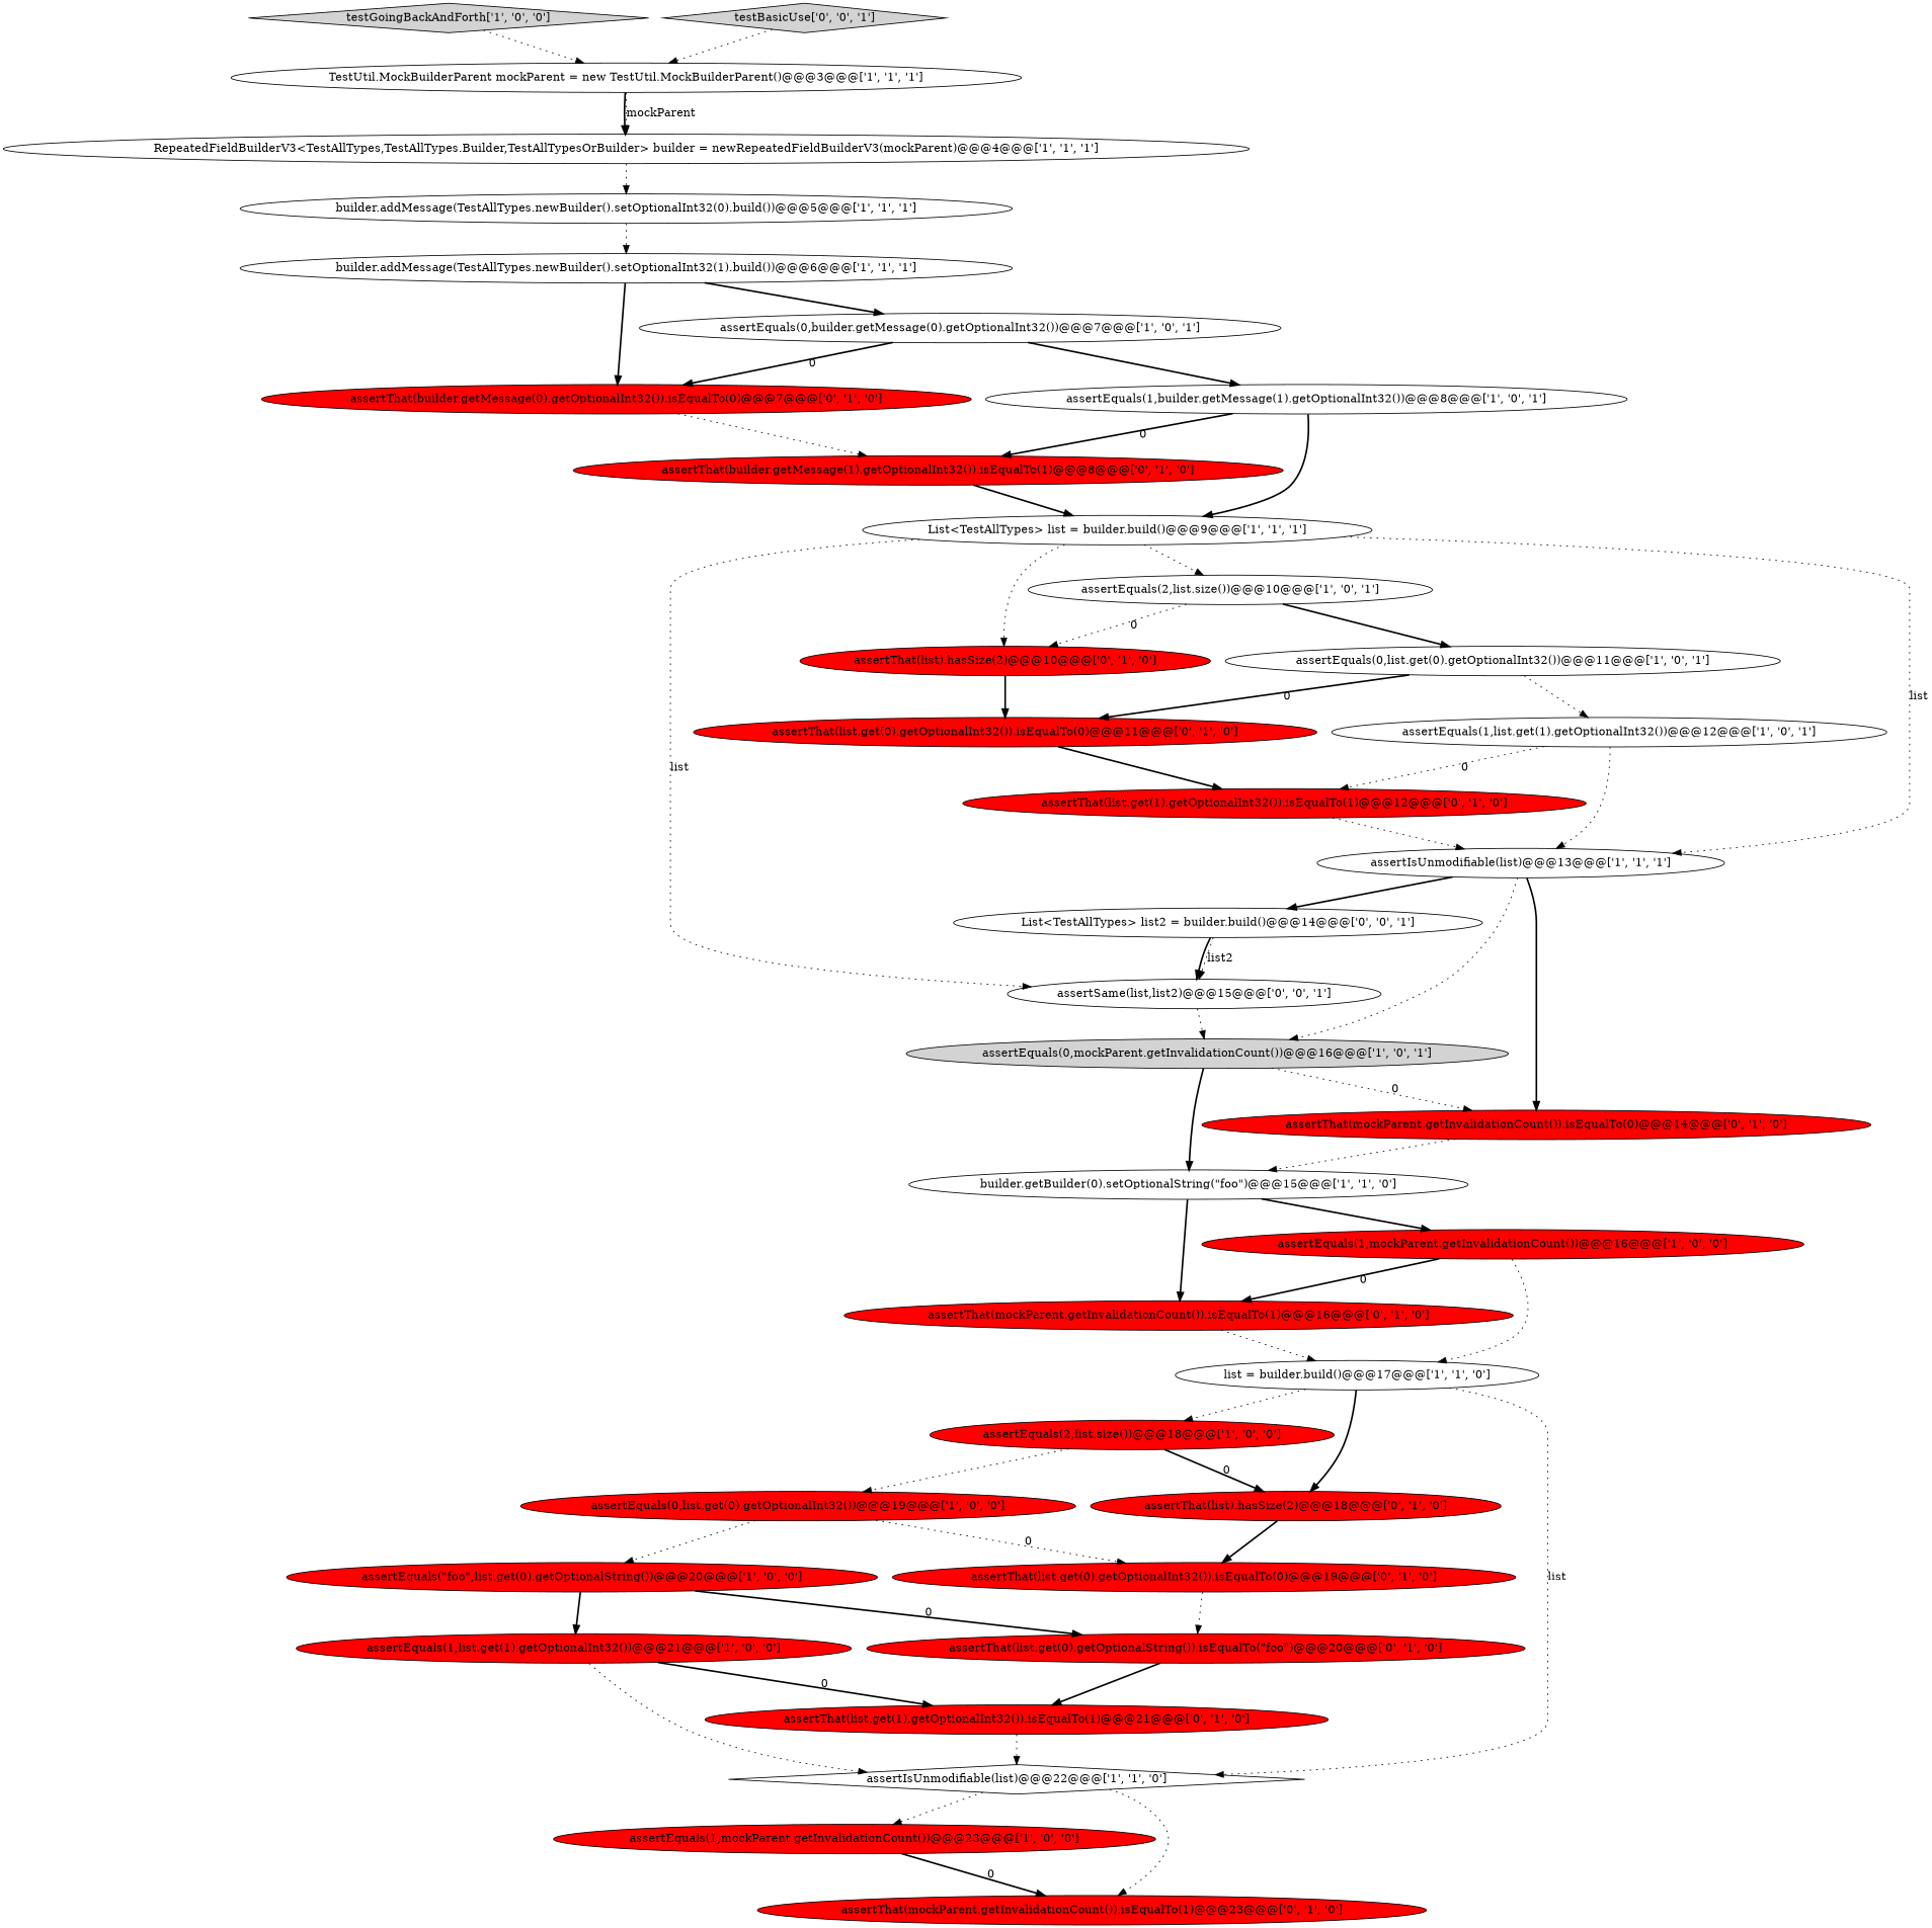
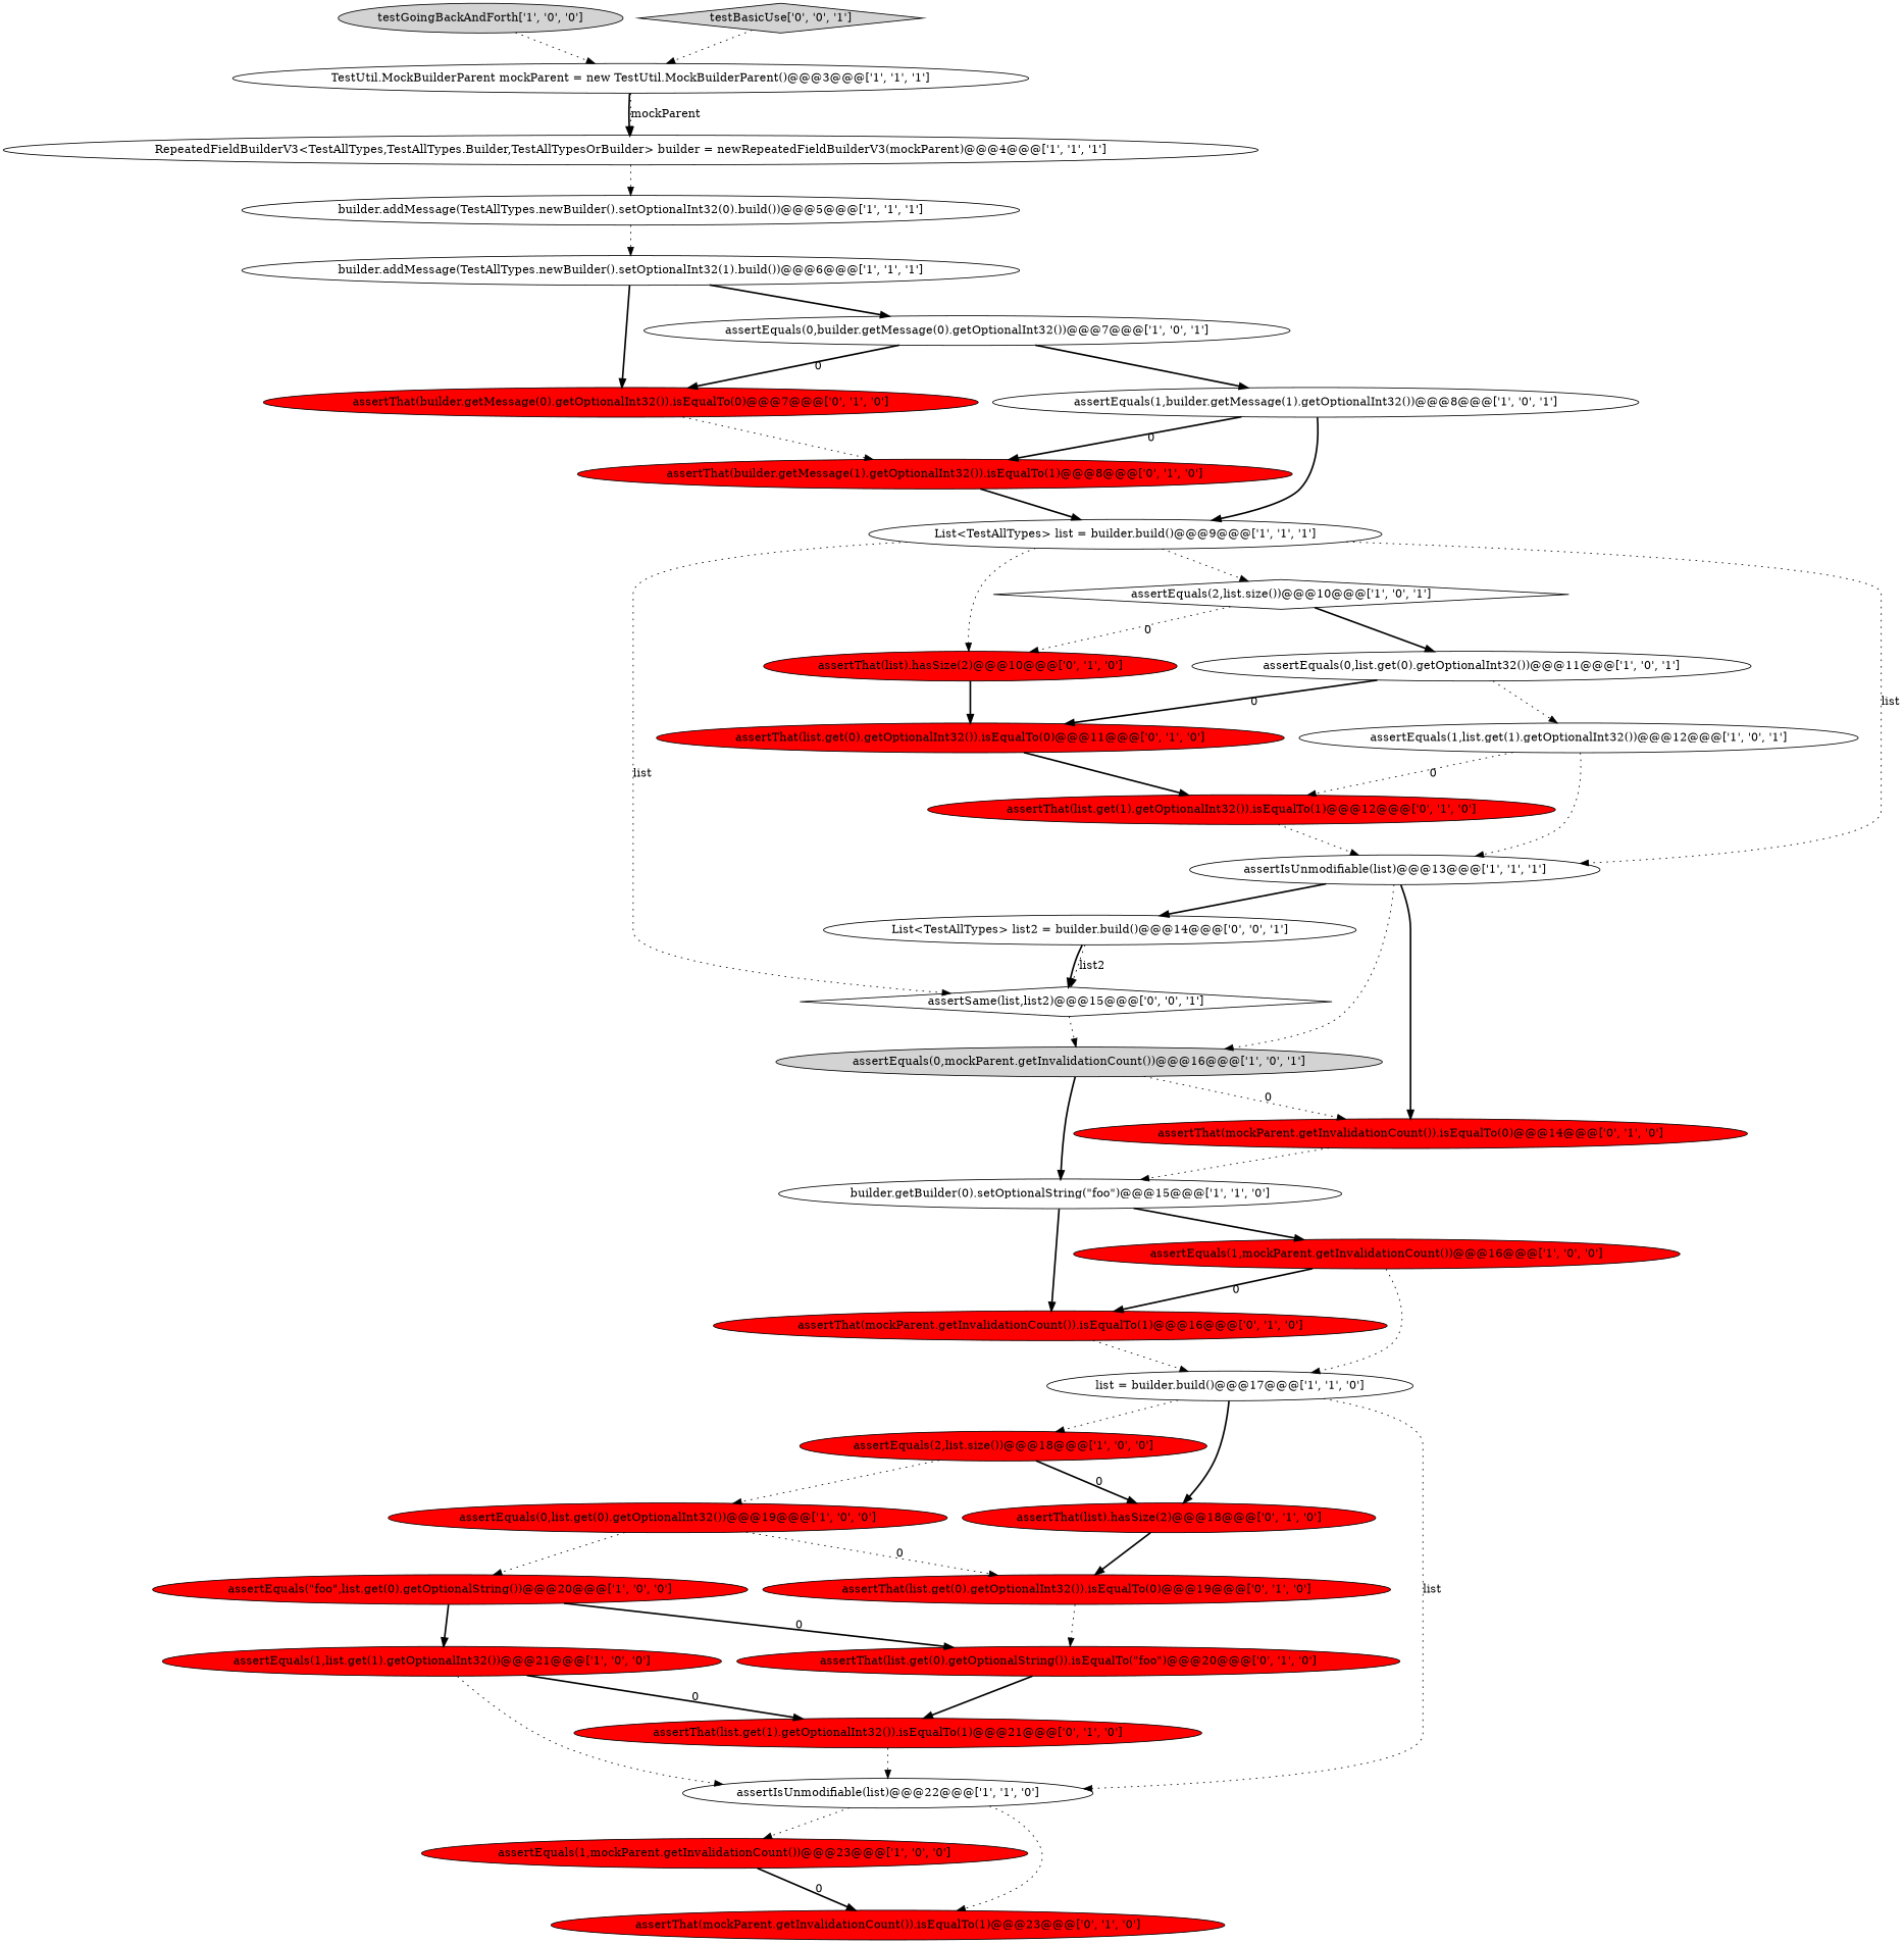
  digraph {
    node [fillcolor=red shape=ellipse style=filled]
    edge [style=dotted]
    n1 [fillcolor=white label="builder.getBuilder(0).setOptionalString(\"foo\")@@@15@@@['1', '1', '0']"]
    n2 [label="assertThat(mockParent.getInvalidationCount()).isEqualTo(1)@@@16@@@['0', '1', '0']"]
    n3 [label="assertEquals(1,mockParent.getInvalidationCount())@@@16@@@['1', '0', '0']"]
    n4 [fillcolor=white label="list = builder.build()@@@17@@@['1', '1', '0']"]
    n5 [fillcolor=white label="builder.addMessage(TestAllTypes.newBuilder().setOptionalInt32(0).build())@@@5@@@['1', '1', '1']"]
    n6 [fillcolor=white label="builder.addMessage(TestAllTypes.newBuilder().setOptionalInt32(1).build())@@@6@@@['1', '1', '1']"]
    n7 [label="assertThat(builder.getMessage(0).getOptionalInt32()).isEqualTo(0)@@@7@@@['0', '1', '0']"]
    n8 [fillcolor=white label="assertEquals(0,builder.getMessage(0).getOptionalInt32())@@@7@@@['1', '0', '1']"]
    n9 [label="assertEquals(2,list.size())@@@18@@@['1', '0', '0']"]
    n10 [label="assertThat(list).hasSize(2)@@@18@@@['0', '1', '0']"]
    n11 [label="assertEquals(0,list.get(0).getOptionalInt32())@@@19@@@['1', '0', '0']"]
    n12 [label="assertThat(list.get(0).getOptionalInt32()).isEqualTo(0)@@@19@@@['0', '1', '0']"]
    n13 [label="assertEquals(\"foo\",list.get(0).getOptionalString())@@@20@@@['1', '0', '0']"]
-   n14 [fillcolor=white label="assertIsUnmodifiable(list)@@@22@@@['1', '1', '0']" shape=diamond]
-   n15 [fillcolor=lightgray label="testGoingBackAndForth['1', '0', '0']" shape=diamond]
+   n14 [fillcolor=white label="assertIsUnmodifiable(list)@@@22@@@['1', '1', '0']"]
+   n15 [fillcolor=lightgray label="testGoingBackAndForth['1', '0', '0']"]
    n16 [fillcolor=white label="TestUtil.MockBuilderParent mockParent = new TestUtil.MockBuilderParent()@@@3@@@['1', '1', '1']"]
    n17 [fillcolor=white label="RepeatedFieldBuilderV3<TestAllTypes,TestAllTypes.Builder,TestAllTypesOrBuilder> builder = newRepeatedFieldBuilderV3(mockParent)@@@4@@@['1', '1', '1']"]
    n18 [label="assertThat(builder.getMessage(1).getOptionalInt32()).isEqualTo(1)@@@8@@@['0', '1', '0']"]
    n19 [fillcolor=white label="assertEquals(1,builder.getMessage(1).getOptionalInt32())@@@8@@@['1', '0', '1']"]
    n20 [label="assertThat(list.get(0).getOptionalString()).isEqualTo(\"foo\")@@@20@@@['0', '1', '0']"]
    n21 [label="assertThat(list.get(1).getOptionalInt32()).isEqualTo(1)@@@12@@@['0', '1', '0']"]
    n22 [fillcolor=white label="assertIsUnmodifiable(list)@@@13@@@['1', '1', '1']"]
    n23 [fillcolor=lightgray label="assertEquals(0,mockParent.getInvalidationCount())@@@16@@@['1', '0', '1']"]
    n24 [fillcolor=white label="List<TestAllTypes> list2 = builder.build()@@@14@@@['0', '0', '1']"]
    n25 [label="assertThat(mockParent.getInvalidationCount()).isEqualTo(0)@@@14@@@['0', '1', '0']"]
    n26 [fillcolor=white label="List<TestAllTypes> list = builder.build()@@@9@@@['1', '1', '1']"]
-   n27 [fillcolor=white label="assertEquals(2,list.size())@@@10@@@['1', '0', '1']"]
+   n27 [fillcolor=white label="assertEquals(2,list.size())@@@10@@@['1', '0', '1']" shape=diamond]
    n28 [label="assertThat(list).hasSize(2)@@@10@@@['0', '1', '0']"]
-   n29 [fillcolor=white label="assertSame(list,list2)@@@15@@@['0', '0', '1']"]
+   n29 [fillcolor=white label="assertSame(list,list2)@@@15@@@['0', '0', '1']" shape=diamond]
    n30 [label="assertEquals(1,mockParent.getInvalidationCount())@@@23@@@['1', '0', '0']"]
    n31 [label="assertThat(mockParent.getInvalidationCount()).isEqualTo(1)@@@23@@@['0', '1', '0']"]
    n32 [label="assertThat(list.get(0).getOptionalInt32()).isEqualTo(0)@@@11@@@['0', '1', '0']"]
    n33 [label="assertThat(list.get(1).getOptionalInt32()).isEqualTo(1)@@@21@@@['0', '1', '0']"]
    n34 [fillcolor=white label="assertEquals(0,list.get(0).getOptionalInt32())@@@11@@@['1', '0', '1']"]
    n35 [fillcolor=white label="assertEquals(1,list.get(1).getOptionalInt32())@@@12@@@['1', '0', '1']"]
    n36 [fillcolor=lightgray label="testBasicUse['0', '0', '1']" shape=diamond]
    n37 [label="assertEquals(1,list.get(1).getOptionalInt32())@@@21@@@['1', '0', '0']"]
    n1 -> n2 [style=bold]
    n1 -> n3 [style=bold]
    n2 -> n4
    n3 -> n2 [label=0 style=bold]
    n3 -> n4
    n4 -> n9
    n4 -> n10 [style=bold]
    n4 -> n14 [label=list]
    n5 -> n6
    n6 -> n7 [style=bold]
    n6 -> n8 [style=bold]
    n7 -> n18
    n8 -> n7 [label=0 style=bold]
    n8 -> n19 [style=bold]
    n9 -> n10 [label=0 style=bold]
    n9 -> n11
    n10 -> n12 [style=bold]
    n11 -> n12 [label=0]
    n11 -> n13
    n12 -> n20
    n13 -> n20 [label=0 style=bold]
    n13 -> n37 [style=bold]
    n14 -> n30
    n14 -> n31
    n15 -> n16
    n16 -> n17 [style=bold]
    n16 -> n17 [label=mockParent]
    n17 -> n5
    n18 -> n26 [style=bold]
    n19 -> n18 [label=0 style=bold]
    n19 -> n26 [style=bold]
    n20 -> n33 [style=bold]
    n21 -> n22
    n22 -> n23
    n22 -> n24 [style=bold]
    n22 -> n25 [style=bold]
    n23 -> n1 [style=bold]
    n23 -> n25 [label=0]
    n24 -> n29 [style=bold]
    n24 -> n29 [label=list2]
    n25 -> n1
    n26 -> n22 [label=list]
    n26 -> n27
    n26 -> n28
    n26 -> n29 [label=list]
    n27 -> n28 [label=0]
    n27 -> n34 [style=bold]
    n28 -> n32 [style=bold]
    n29 -> n23
    n30 -> n31 [label=0 style=bold]
    n32 -> n21 [style=bold]
    n33 -> n14
    n34 -> n32 [label=0 style=bold]
    n34 -> n35
    n35 -> n21 [label=0]
    n35 -> n22
    n36 -> n16
    n37 -> n14
    n37 -> n33 [label=0 style=bold]
  }
